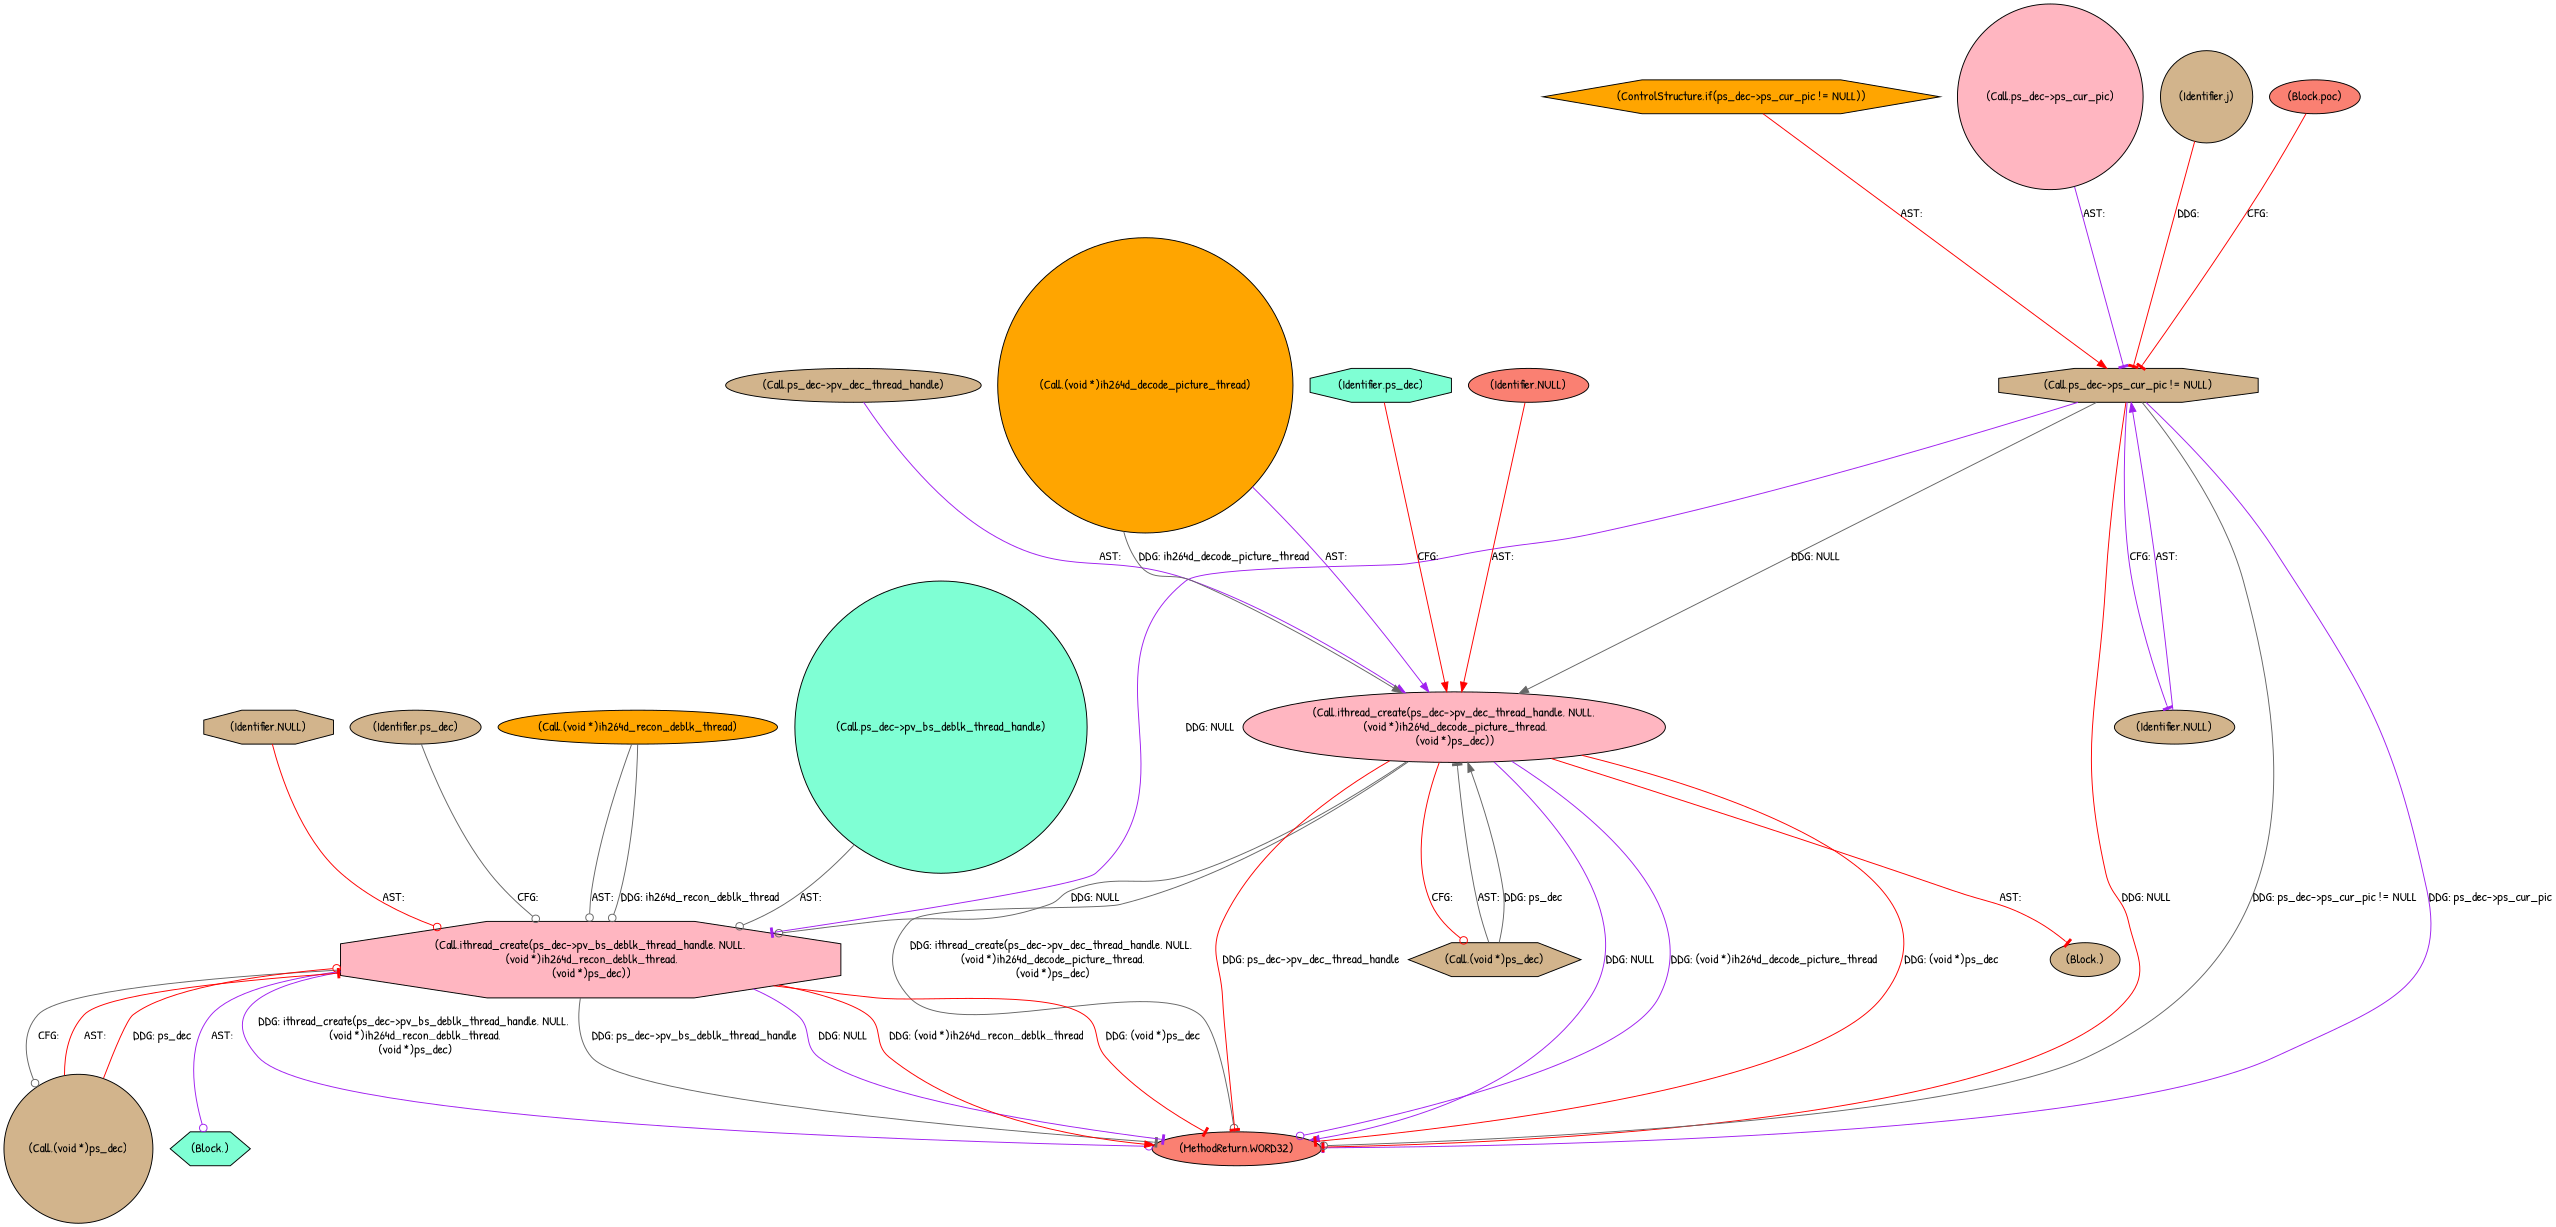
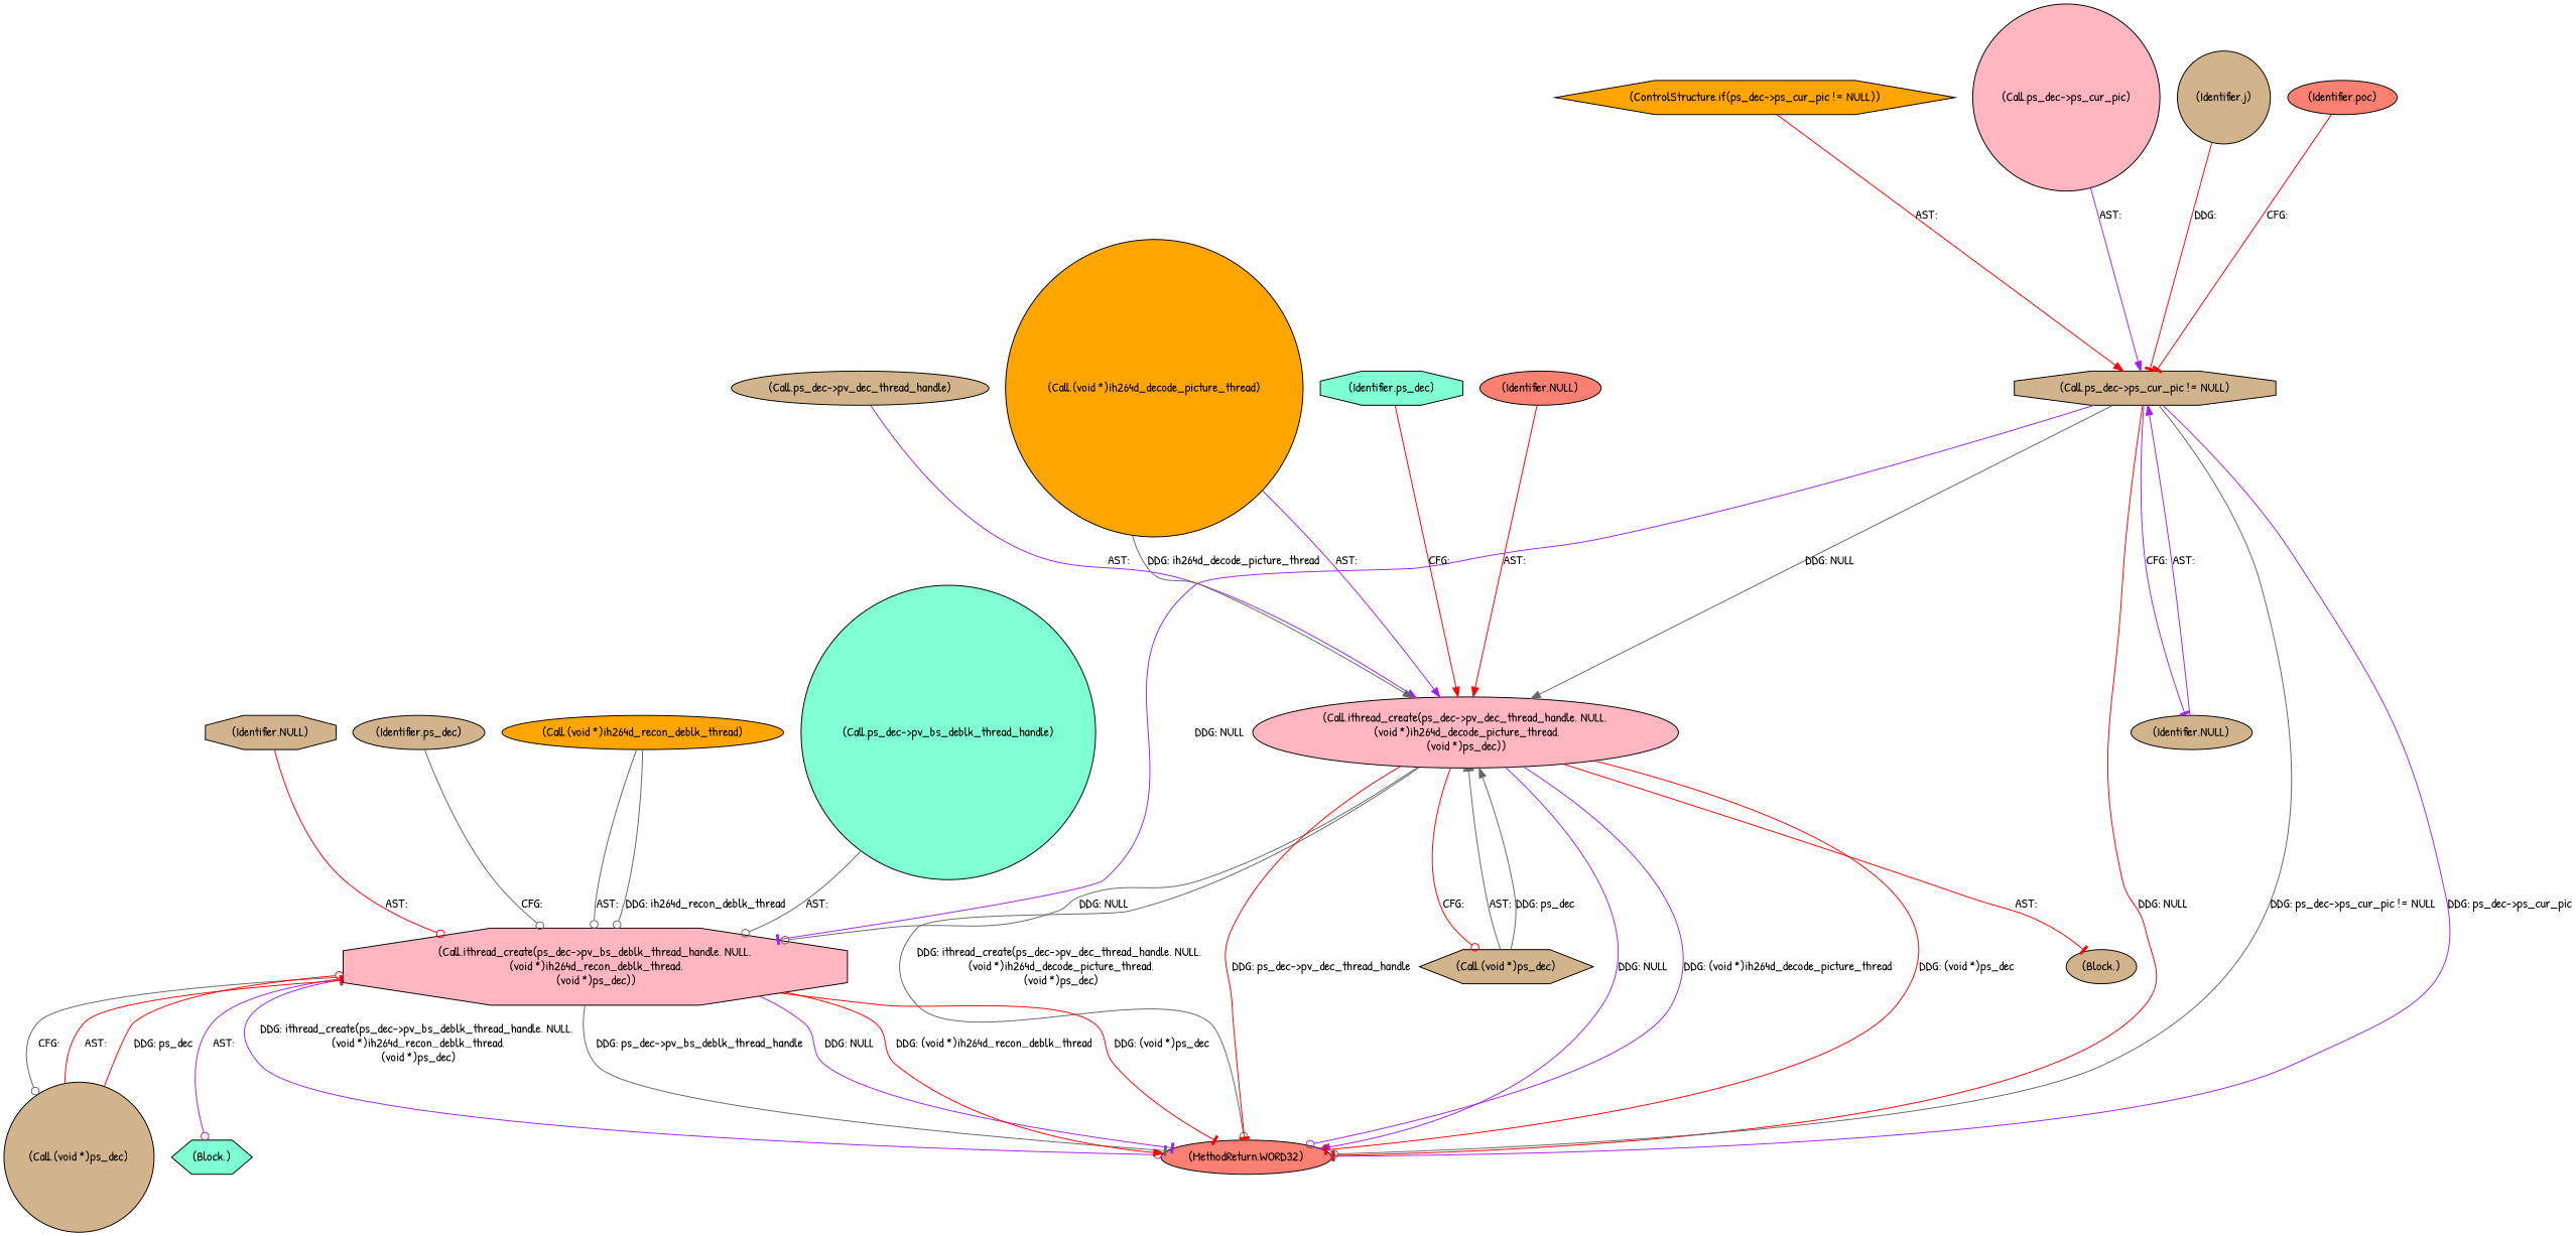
  digraph {
    fontname="Patrick Hand"
    node [fillcolor=tan fontname="Patrick Hand" shape=ellipse style=filled]
    edge [arrowhead=tee color=red fontname="Patrick Hand"]
    n1 [label="(Call,ps_dec->ps_cur_pic != NULL)" shape=octagon]
    n2 [fillcolor=lightpink label="(Call,ithread_create(ps_dec->pv_dec_thread_handle, NULL,\n (void *)ih264d_decode_picture_thread,\n (void *)ps_dec))"]
    n3 [fillcolor=lightpink label="(Call,ithread_create(ps_dec->pv_bs_deblk_thread_handle, NULL,\n (void *)ih264d_recon_deblk_thread,\n (void *)ps_dec))" shape=octagon]
    n4 [fillcolor=salmon label="(MethodReturn,WORD32)"]
    n5 [label="(Identifier,NULL)"]
    n6 [label="(Call,(void *)ps_dec)" shape=hexagon]
    n7 [label="(Block,)"]
    n8 [label="(Call,(void *)ps_dec)" shape=circle]
    n9 [fillcolor=aquamarine label="(Block,)" shape=hexagon]
    n10 [fillcolor=orange label="(ControlStructure,if(ps_dec->ps_cur_pic != NULL))" shape=hexagon]
    n11 [fillcolor=aquamarine label="(Identifier,ps_dec)" shape=octagon]
    n12 [fillcolor=salmon label="(Identifier,NULL)"]
    n13 [fillcolor=lightpink label="(Call,ps_dec->ps_cur_pic)" shape=circle]
    n14 [label="(Identifier,j)" shape=circle]
    n15 [label="(Identifier,ps_dec)"]
    n16 [label="(Call,ps_dec->pv_dec_thread_handle)"]
    n17 [fillcolor=orange label="(Call,(void *)ih264d_decode_picture_thread)" shape=circle]
-   n18 [fillcolor=salmon label="(Block,poc)"]
+   n18 [fillcolor=salmon label="(Identifier,poc)"]
    n19 [fillcolor=aquamarine label="(Call,ps_dec->pv_bs_deblk_thread_handle)" shape=circle]
    n20 [fillcolor=orange label="(Call,(void *)ih264d_recon_deblk_thread)"]
    n21 [label="(Identifier,NULL)" shape=octagon]
    n1 -> n2 [arrowhead=normal color=gray40 label="DDG: NULL"]
    n1 -> n3 [color=purple label="DDG: NULL"]
    n1 -> n4 [color=purple label="DDG: ps_dec->ps_cur_pic"]
    n1 -> n4 [label="DDG: NULL"]
    n1 -> n4 [arrowhead=odot color=gray40 label="DDG: ps_dec->ps_cur_pic != NULL"]
    n1 -> n5 [color=purple label="CFG: "]
    n2 -> n3 [arrowhead=odot color=gray40 label="DDG: NULL"]
    n2 -> n4 [arrowhead=normal color=purple label="DDG: NULL"]
    n2 -> n4 [arrowhead=odot color=purple label="DDG: (void *)ih264d_decode_picture_thread"]
    n2 -> n4 [label="DDG: (void *)ps_dec"]
    n2 -> n4 [arrowhead=odot color=gray40 label="DDG: ithread_create(ps_dec->pv_dec_thread_handle, NULL,\n (void *)ih264d_decode_picture_thread,\n (void *)ps_dec)"]
    n2 -> n4 [label="DDG: ps_dec->pv_dec_thread_handle"]
    n2 -> n6 [arrowhead=odot label="CFG: "]
    n2 -> n7 [label="AST: "]
    n3 -> n4 [arrowhead=odot color=purple label="DDG: ithread_create(ps_dec->pv_bs_deblk_thread_handle, NULL,\n (void *)ih264d_recon_deblk_thread,\n (void *)ps_dec)"]
    n3 -> n4 [color=gray40 label="DDG: ps_dec->pv_bs_deblk_thread_handle"]
    n3 -> n4 [color=purple label="DDG: NULL"]
    n3 -> n4 [arrowhead=normal label="DDG: (void *)ih264d_recon_deblk_thread"]
    n3 -> n4 [label="DDG: (void *)ps_dec"]
    n3 -> n8 [arrowhead=odot color=gray40 label="CFG: "]
    n3 -> n9 [arrowhead=odot color=purple label="AST: "]
    n5 -> n1 [arrowhead=normal color=purple label="AST: "]
    n6 -> n2 [color=gray40 label="AST: "]
    n6 -> n2 [arrowhead=normal color=gray40 label="DDG: ps_dec"]
    n8 -> n3 [label="AST: "]
    n8 -> n3 [arrowhead=odot label="DDG: ps_dec"]
    n10 -> n1 [arrowhead=normal label="AST: "]
    n11 -> n2 [arrowhead=normal label="CFG: "]
    n12 -> n2 [arrowhead=normal label="AST: "]
-   n13 -> n1 [color=purple label="AST: "]
+   n13 -> n1 [arrowhead=normal color=purple label="AST: "]
    n14 -> n1 [label="DDG: "]
    n15 -> n3 [arrowhead=odot color=gray40 label="CFG: "]
    n16 -> n2 [arrowhead=normal color=purple label="AST: "]
    n17 -> n2 [arrowhead=normal color=purple label="AST: "]
    n17 -> n2 [arrowhead=normal color=gray40 label="DDG: ih264d_decode_picture_thread"]
    n18 -> n1 [label="CFG: "]
    n19 -> n3 [arrowhead=odot color=gray40 label="AST: "]
    n20 -> n3 [arrowhead=odot color=gray40 label="AST: "]
    n20 -> n3 [arrowhead=odot color=gray40 label="DDG: ih264d_recon_deblk_thread"]
    n21 -> n3 [arrowhead=odot label="AST: "]
  }
